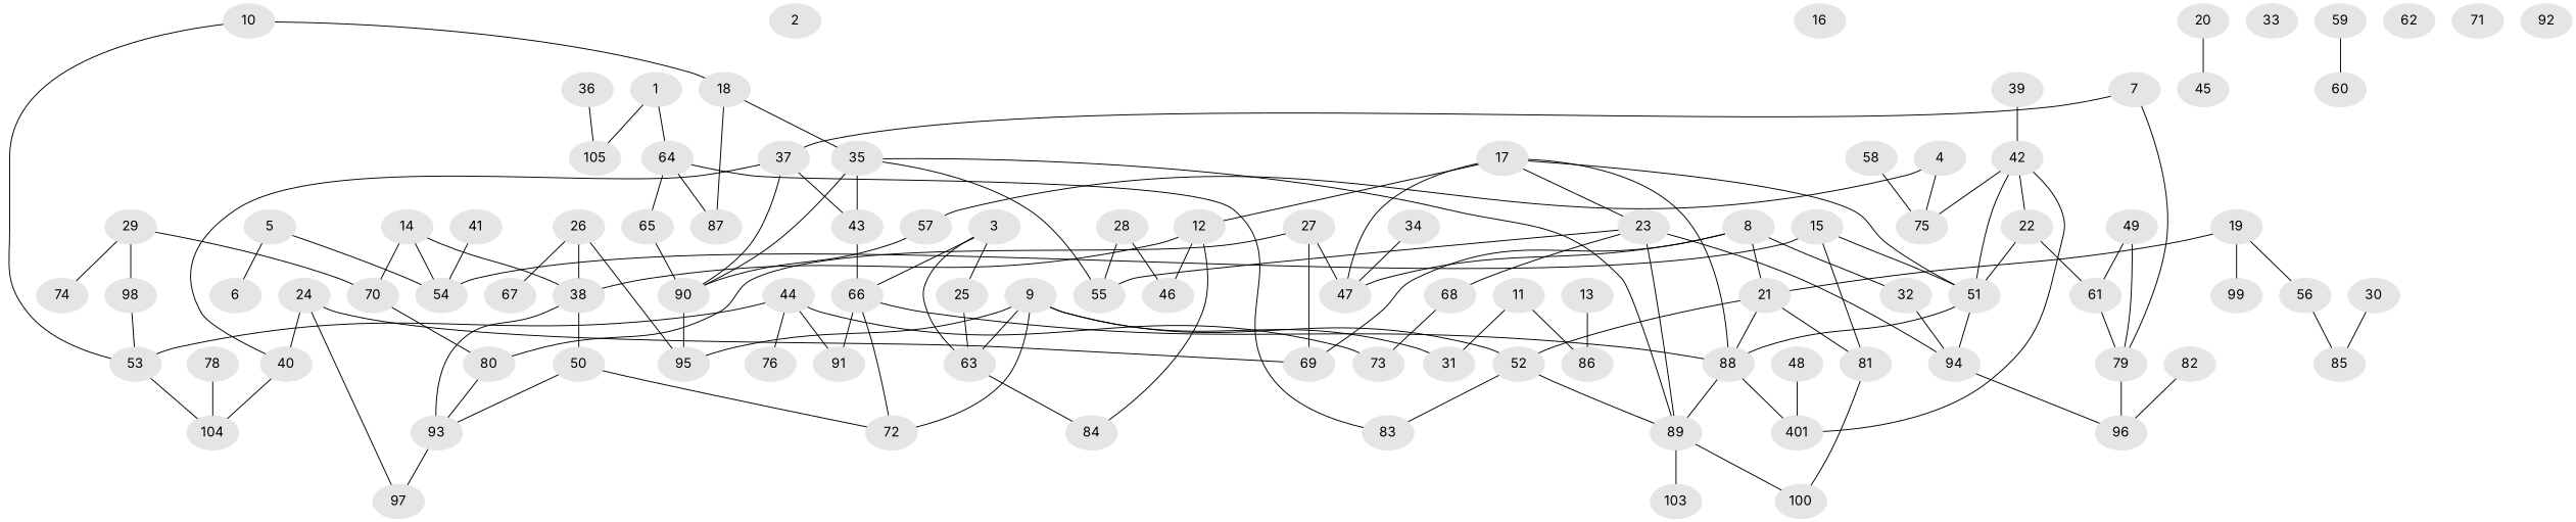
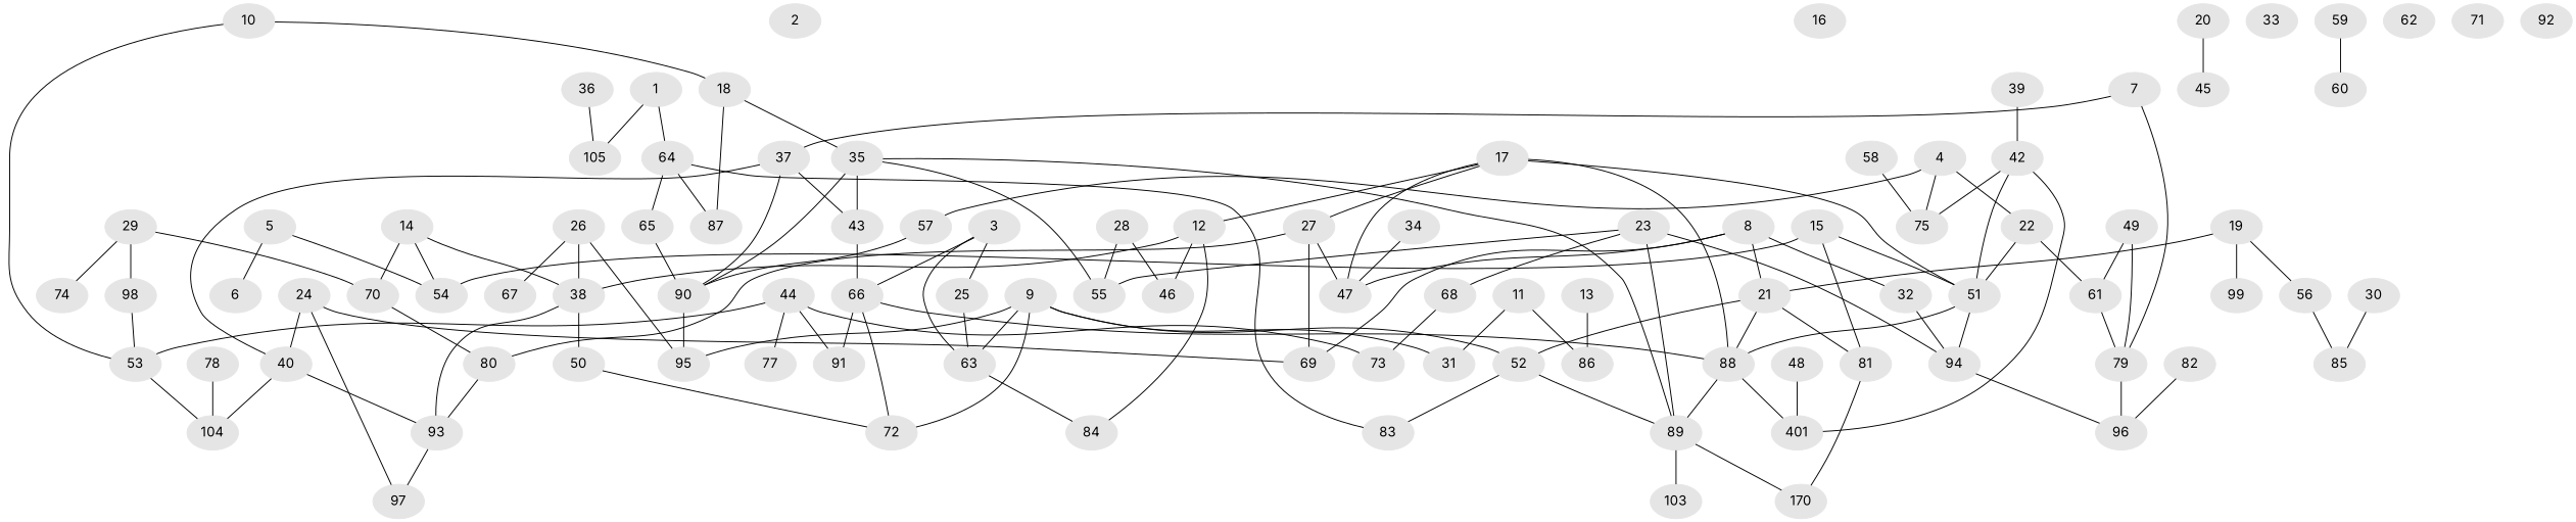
  graph {
    fontname=Inter
    node [color=gray90 fontname=Inter style=filled]
    edge [fontname=Inter]
    1
    64
    n3 [label=105]
    87
    83
    65
    2
    3
    25
    63
    66
    84
    72
    88
    91
    4
    22
    57
    75
    51
    61
    90
    5
    6
    54
    7
    37
    79
    40
    43
    96
    8
    21
    32
    47
    69
    52
    81
    94
    9
    31
    95
    89
    10
    18
    53
    35
    104
    11
    86
    12
    38
    46
    50
    93
    13
    14
    70
    80
    15
-   100
+   100 [label=170]
    16
    17
    27
    n65 [label=401]
    55
    19
    56
    99
    85
    20
    45
    23
    68
    73
    103
    24
    97
    26
    67
    28
    29
    74
    98
    30
    33
    34
    36
    39
    42
-   41
    44
-   77 [label=76]
+   77
    48
    49
    58
    59
    60
    62
    71
    78
    82
    92
    1 -- 64
    1 -- n3
    64 -- 87
    64 -- 83
    64 -- 65
    65 -- 90
    3 -- 25
    3 -- 63
    3 -- 66
    25 -- 63
    63 -- 84
    66 -- 72
    66 -- 88
    66 -- 91
    88 -- 89
    88 -- n65
-   42 -- 22
+   4 -- 22
    4 -- 57
    4 -- 75
    22 -- 51
    22 -- 61
    57 -- 90
    51 -- 88
    51 -- 94
    61 -- 79
    90 -- 95
    5 -- 6
    5 -- 54
    7 -- 37
    7 -- 79
    37 -- 90
    37 -- 40
    37 -- 43
    79 -- 96
    40 -- 104
    43 -- 66
    8 -- 21
    8 -- 32
    8 -- 47
    8 -- 69
    21 -- 88
    21 -- 52
    21 -- 81
    32 -- 94
    52 -- 83
    52 -- 89
    81 -- 100
    94 -- 96
    9 -- 63
    9 -- 72
    9 -- 52
    9 -- 31
    9 -- 95
    89 -- 100
    89 -- 103
    10 -- 18
    10 -- 53
    18 -- 87
    18 -- 35
    53 -- 104
    35 -- 90
    35 -- 43
    35 -- 89
    35 -- 55
    11 -- 31
    11 -- 86
    12 -- 84
    12 -- 38
    12 -- 46
    38 -- 50
    38 -- 93
    50 -- 72
-   50 -- 93
+   40 -- 93
    93 -- 97
    13 -- 86
    14 -- 54
    14 -- 38
    14 -- 70
    70 -- 80
    80 -- 93
    15 -- 51
    15 -- 54
    15 -- 81
    17 -- 88
    17 -- 51
    17 -- 47
    17 -- 12
-   17 -- 23
+   17 -- 27
    27 -- 47
    27 -- 69
    27 -- 80
    19 -- 21
    19 -- 56
    19 -- 99
    56 -- 85
    20 -- 45
    23 -- 94
    23 -- 89
    23 -- 55
    23 -- 68
    68 -- 73
    24 -- 40
    24 -- 69
    24 -- 97
    26 -- 95
    26 -- 38
    26 -- 67
    28 -- 46
    28 -- 55
    29 -- 70
    29 -- 74
    29 -- 98
    98 -- 53
    30 -- 85
    34 -- 47
    36 -- n3
    39 -- 42
    42 -- 75
    42 -- 51
    42 -- n65
-   41 -- 54
    44 -- 91
    44 -- 53
    44 -- 73
    44 -- 77
    48 -- n65
    49 -- 61
    49 -- 79
    58 -- 75
    59 -- 60
    78 -- 104
    82 -- 96
  }
